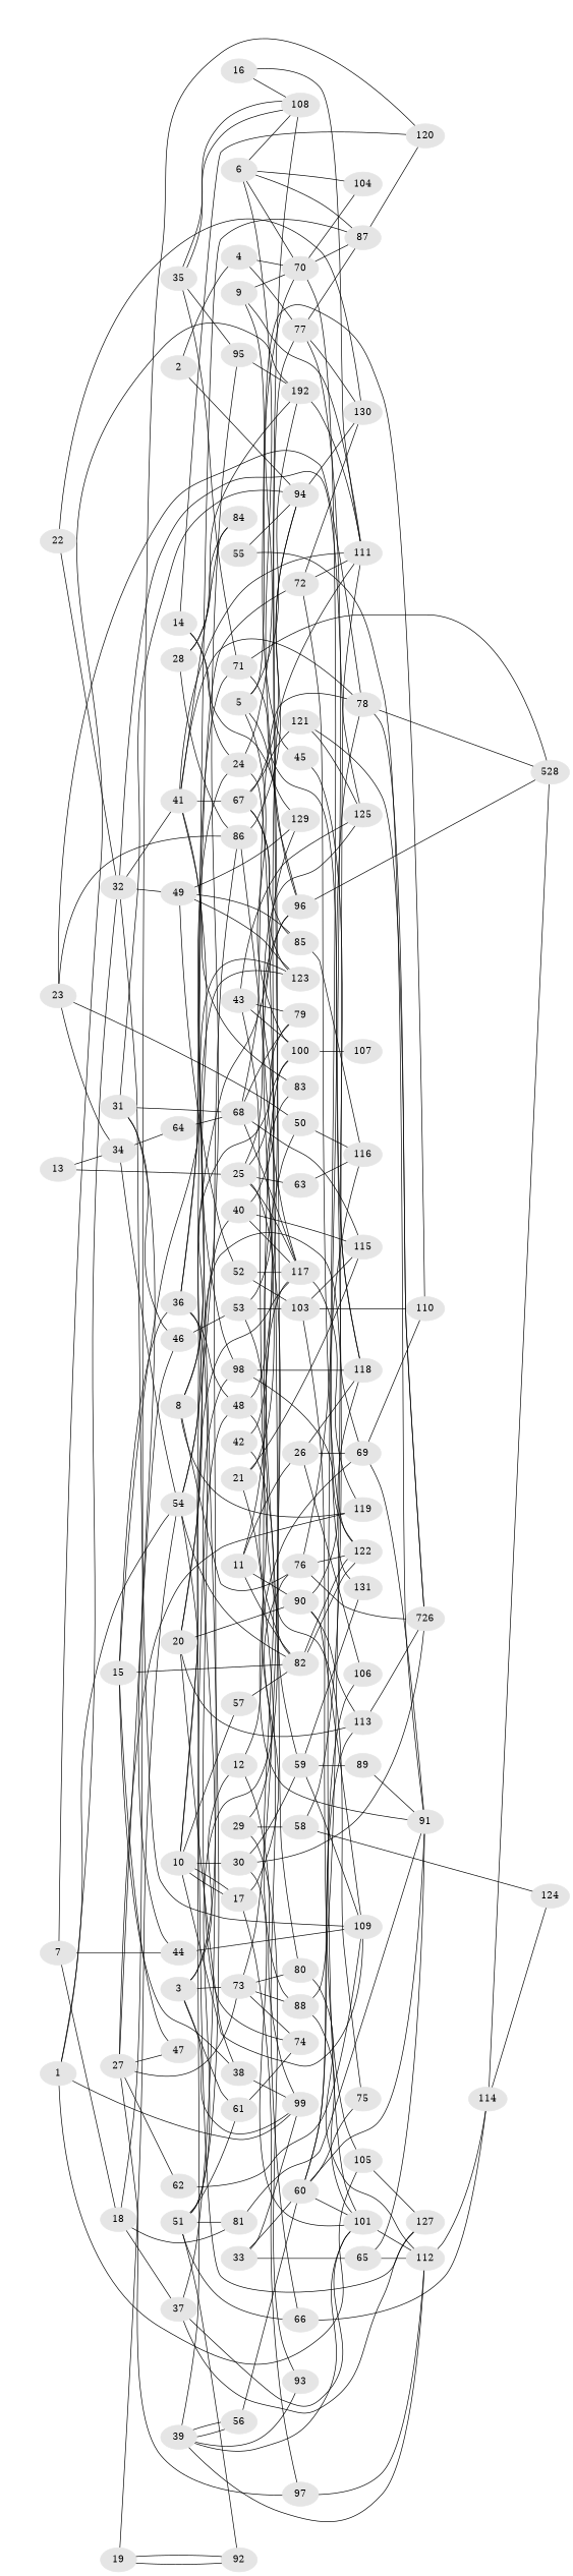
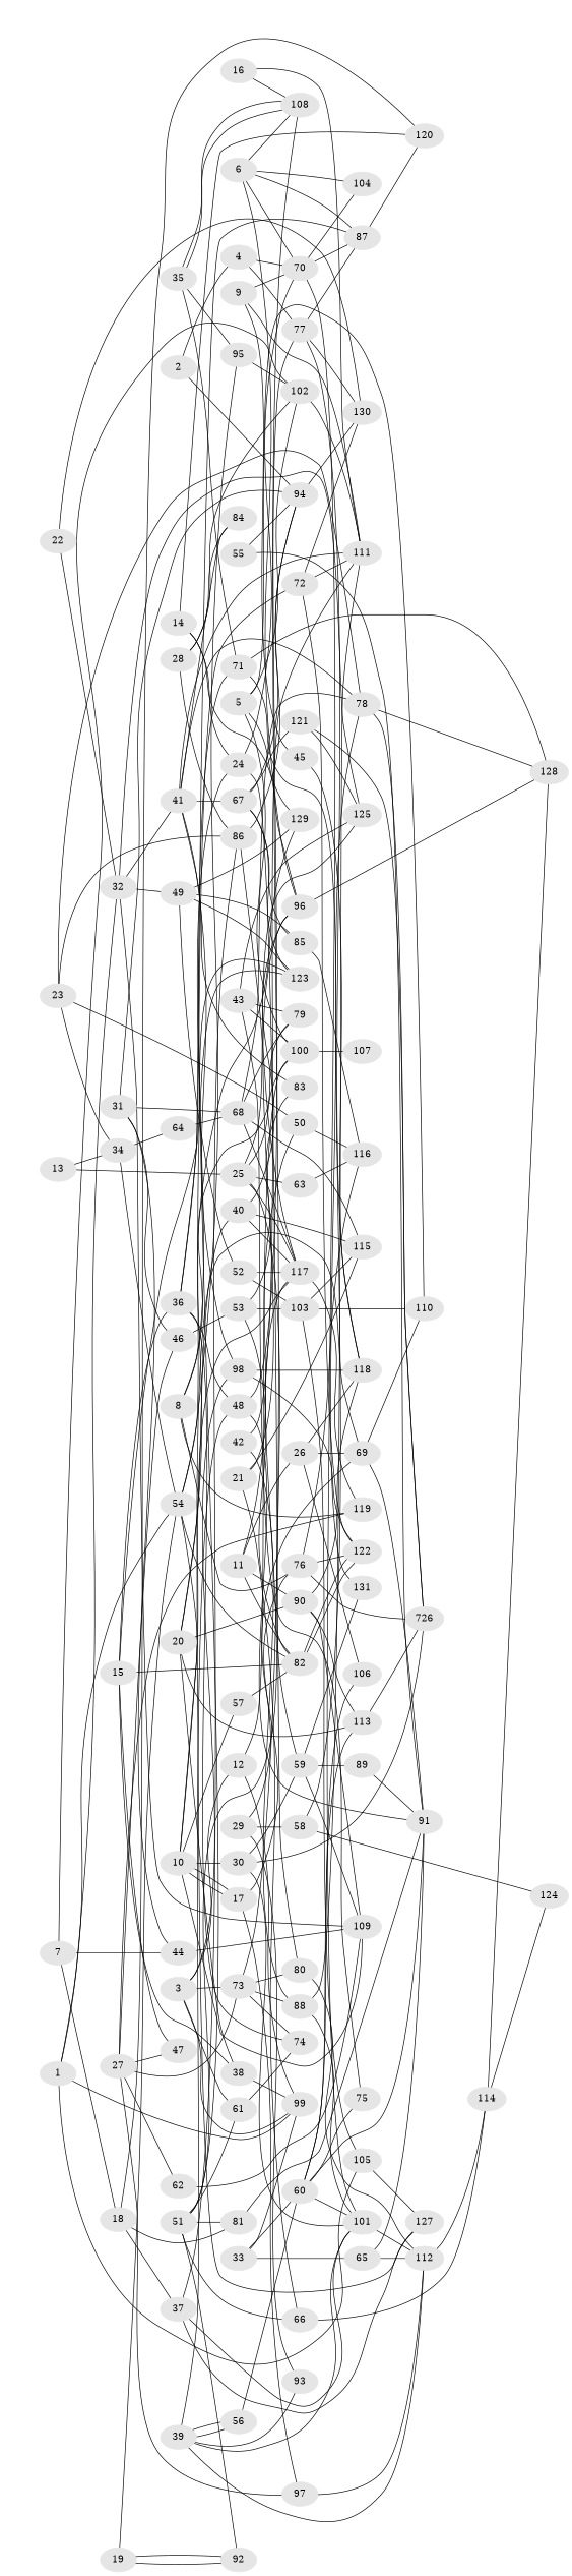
  graph {
    rankdir=LR
    node [color=gray90 style=filled]
    1
    32
    54
    99
    105
    109
    125
    41
    49
    82
    123
    95
    127
    2
    4
    94
    70
    77
    130
    3
    12
    61
    73
    98
    100
    74
    108
    80
    88
    118
    122
    87
    104
    101
    5
-   102 [label=192]
+   102
    110
    129
    107
    111
    6
    96
    120
-   128 [label=528]
+   128
    7
    18
    44
    37
    81
    8
    24
    76
    79
    119
    n55 [label=726]
    116
    9
    45
    10
    17
    30
    57
    69
    117
    97
    59
    91
    11
    26
    50
    90
    106
    113
    13
    25
    34
    63
    64
    14
    15
    36
    38
    47
    48
    72
    16
    112
    86
    19
    92
    20
    40
    115
    21
    66
    114
    22
    23
    78
    89
    131
    27
    46
    62
    53
    28
    84
    29
    58
    93
    39
    56
    124
    31
    68
    67
    83
    52
    85
    33
    60
    65
    75
    35
    71
    121
    42
    43
    103
    51
    55
    1 -- 32
    1 -- 54
    1 -- 99
    1 -- 105
    32 -- 109
    32 -- 125
    32 -- 41
    32 -- 49
    54 -- 82
    54 -- 123
    54 -- 95
    54 -- 127
    105 -- 127
    41 -- 98
    41 -- 111
    41 -- 78
    41 -- 84
    41 -- 67
    41 -- 83
    49 -- 123
    49 -- 129
    49 -- 52
    49 -- 85
    82 -- 122
    82 -- 122
    95 -- 102
    2 -- 4
    2 -- 94
    4 -- 70
    4 -- 77
    94 -- 130
    70 -- 87
    70 -- 104
    70 -- 101
    77 -- 130
    77 -- 118
    77 -- 87
    3 -- 99
    3 -- 12
    3 -- 61
    3 -- 73
    3 -- 98
    12 -- 99
    12 -- 100
    61 -- 74
    73 -- 74
    73 -- 108
    73 -- 80
    73 -- 88
    98 -- 118
    98 -- 122
    100 -- 107
    80 -- 112
    88 -- 101
    88 -- 111
    87 -- 120
    101 -- 112
    5 -- 100
    5 -- 102
    5 -- 110
    5 -- 129
    102 -- 111
    6 -- 70
    6 -- 108
    6 -- 87
    6 -- 104
    6 -- 96
    96 -- 128
    7 -- 102
    7 -- 18
    7 -- 44
    18 -- 120
    18 -- 37
    18 -- 81
    44 -- 109
    37 -- 127
    37 -- 101
    37 -- 86
    81 -- 91
    8 -- 24
    8 -- 76
    8 -- 79
    8 -- 119
    24 -- 70
    24 -- 80
    76 -- 122
    76 -- n55
    76 -- 116
    9 -- 70
    9 -- 111
    9 -- 45
    45 -- 118
    10 -- 109
    10 -- 17
    10 -- 17
    10 -- 30
    10 -- 57
    10 -- 69
    10 -- 117
    17 -- 69
    17 -- 97
    30 -- 101
    30 -- n55
    30 -- 59
    57 -- 82
    69 -- 110
    69 -- 91
    117 -- 119
    97 -- 112
    59 -- 109
    59 -- 89
    59 -- 131
    11 -- 82
    11 -- 26
    11 -- 50
    11 -- 90
    26 -- 118
    26 -- 69
    26 -- 106
    50 -- 116
    90 -- 109
    90 -- 118
    90 -- 113
    113 -- n55
    13 -- 25
    13 -- 34
    25 -- 125
    25 -- 100
    25 -- 117
    25 -- 59
    25 -- 63
    34 -- 54
    34 -- 64
    63 -- 116
    64 -- 68
    14 -- 96
    14 -- 120
    14 -- 24
    15 -- 82
    15 -- 123
    15 -- 36
    15 -- 38
    15 -- 47
    36 -- 74
    36 -- 87
    36 -- 48
    36 -- 72
    38 -- 99
    48 -- 77
    48 -- 91
    72 -- 130
    72 -- 122
    72 -- 111
    16 -- 108
    16 -- 111
    112 -- 114
    86 -- 94
    86 -- 117
    19 -- 54
    19 -- 92
    19 -- 92
    20 -- 129
    20 -- 90
    20 -- 113
    20 -- 38
    20 -- 40
    40 -- 96
    40 -- 117
    40 -- 115
    21 -- 96
    21 -- 115
    21 -- 66
    66 -- 114
    114 -- 128
    114 -- 124
    22 -- 32
    22 -- 130
    23 -- 50
    23 -- 34
    23 -- 86
    23 -- 78
    78 -- 128
    78 -- n55
    89 -- 91
    27 -- 73
    27 -- 119
    27 -- 97
    27 -- 47
    27 -- 46
    27 -- 62
    46 -- 53
    62 -- 109
    53 -- 82
    53 -- 83
    53 -- 103
    28 -- 102
    28 -- 86
    28 -- 84
    29 -- 76
    29 -- 58
    29 -- 93
    58 -- 78
    58 -- 124
    39 -- 101
    39 -- 48
    39 -- 112
    39 -- 93
    39 -- 56
    39 -- 56
    56 -- 60
    31 -- 94
    31 -- 44
    31 -- 46
    31 -- 68
    68 -- 79
    68 -- 117
    68 -- 115
    68 -- 78
    67 -- 123
    67 -- 94
    67 -- 85
    67 -- 121
    52 -- 117
    52 -- 103
    85 -- 116
    33 -- 99
    33 -- 60
    33 -- 65
    60 -- 101
    60 -- 91
    60 -- 106
    60 -- 113
    60 -- 75
    65 -- 91
    65 -- 112
    35 -- 95
    35 -- 108
    35 -- 108
    35 -- 71
    71 -- 128
    71 -- 131
    121 -- 125
    121 -- n55
    42 -- 88
    42 -- 111
    43 -- 125
    43 -- 100
    43 -- 79
    43 -- 75
    103 -- 105
    103 -- 110
    103 -- 115
    51 -- 61
    51 -- 81
    51 -- 117
    51 -- 92
    51 -- 66
    51 -- 71
    55 -- 94
    55 -- 91
  }
